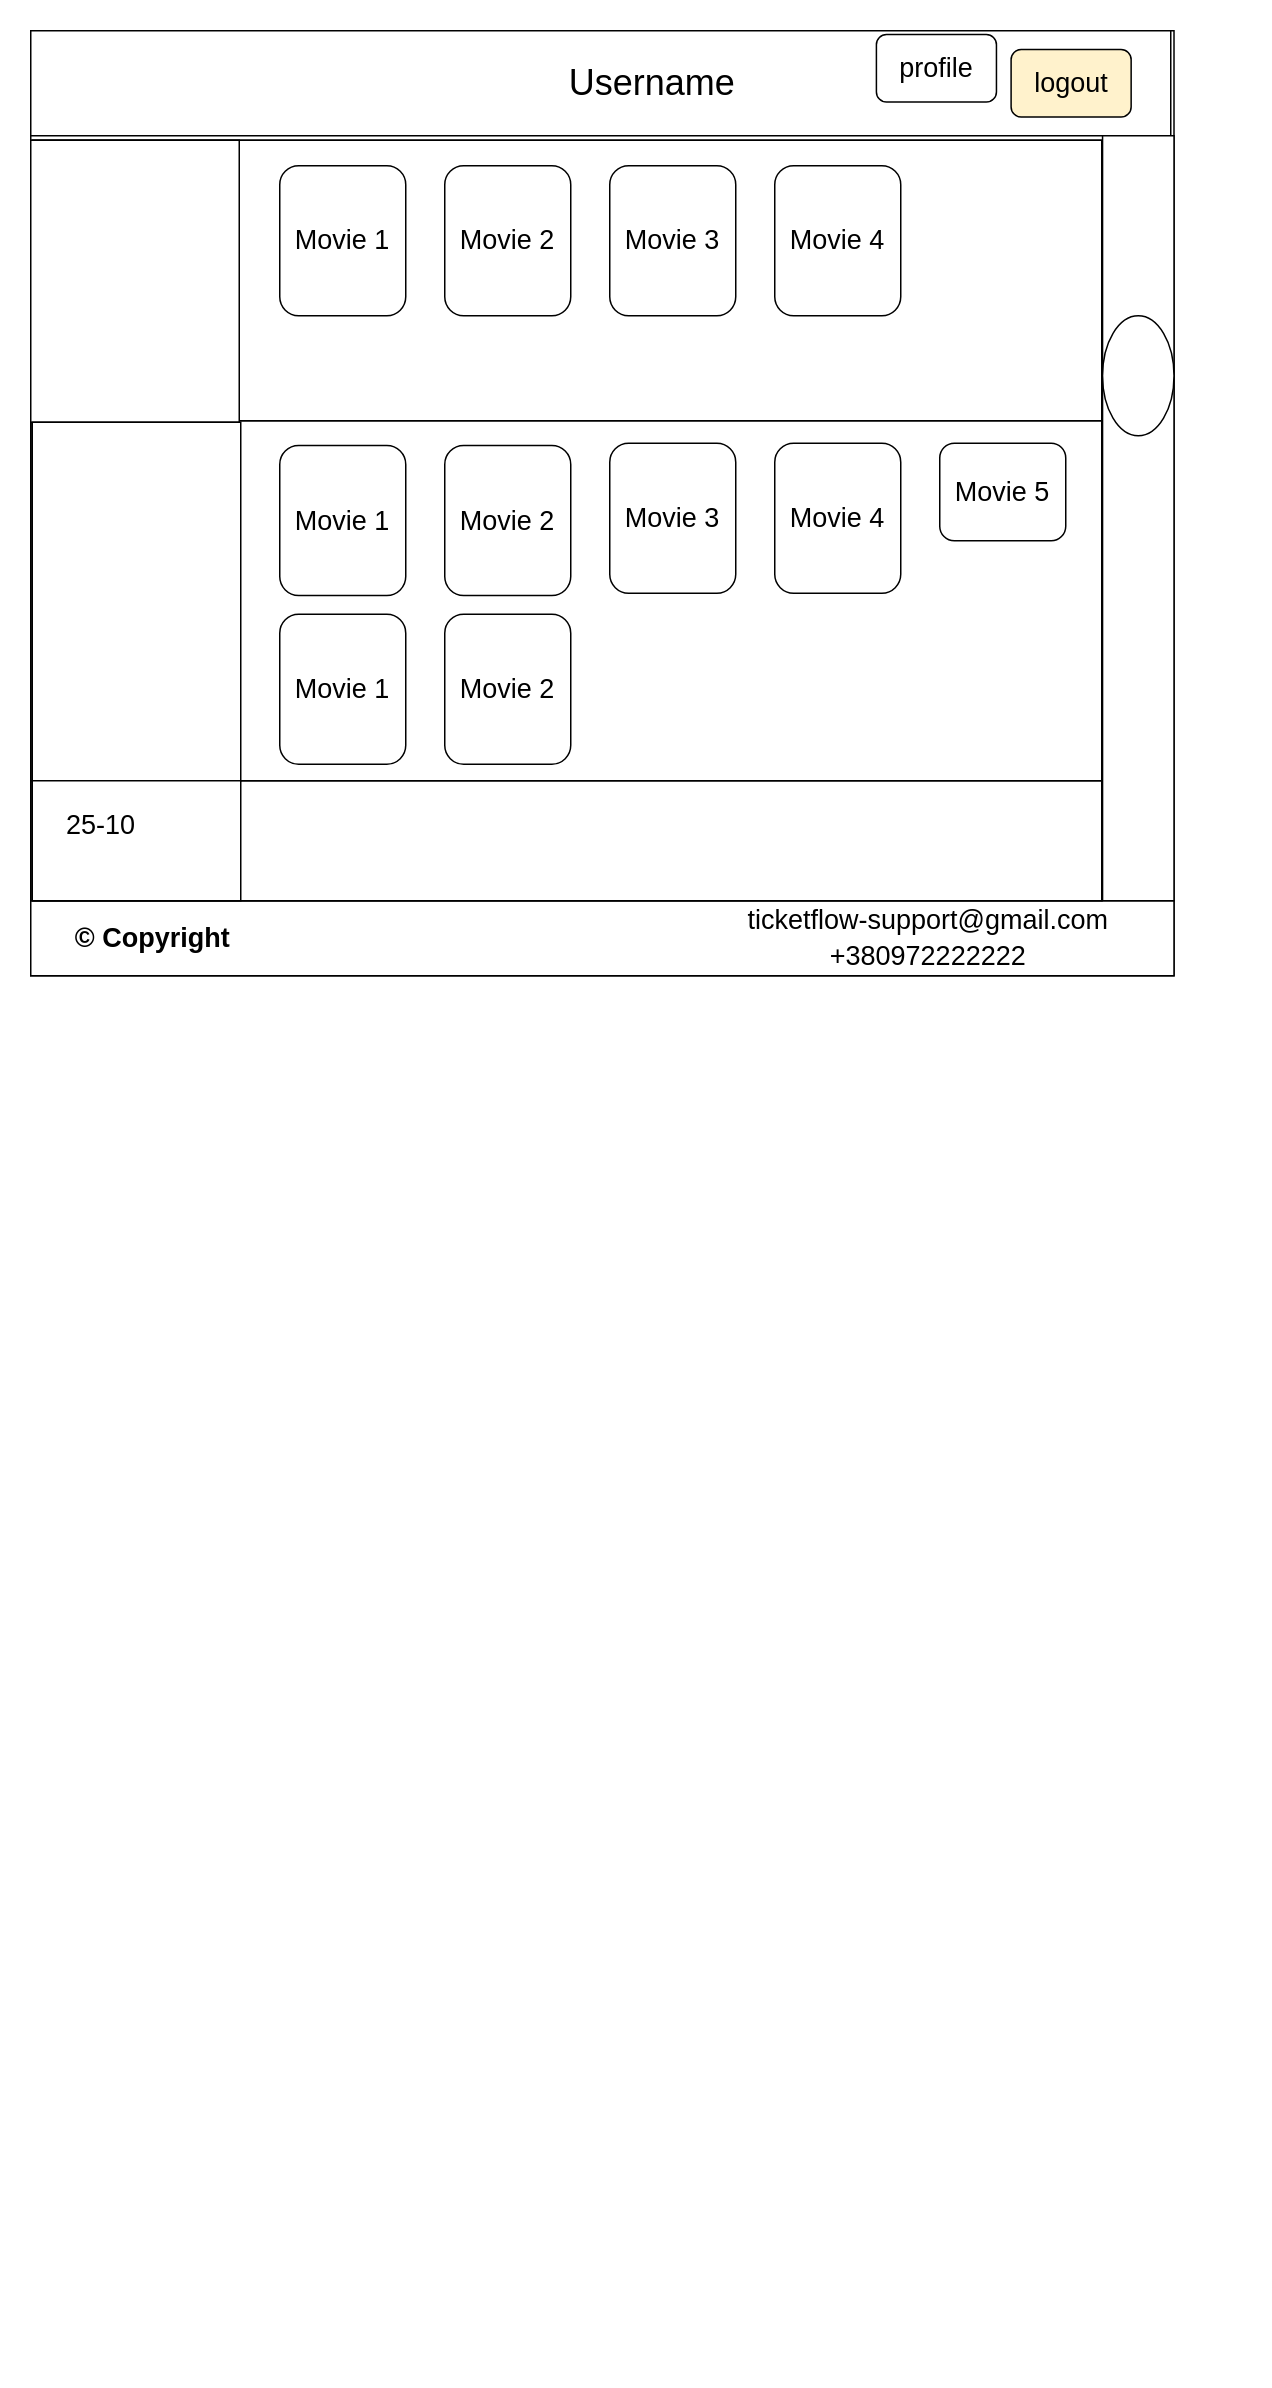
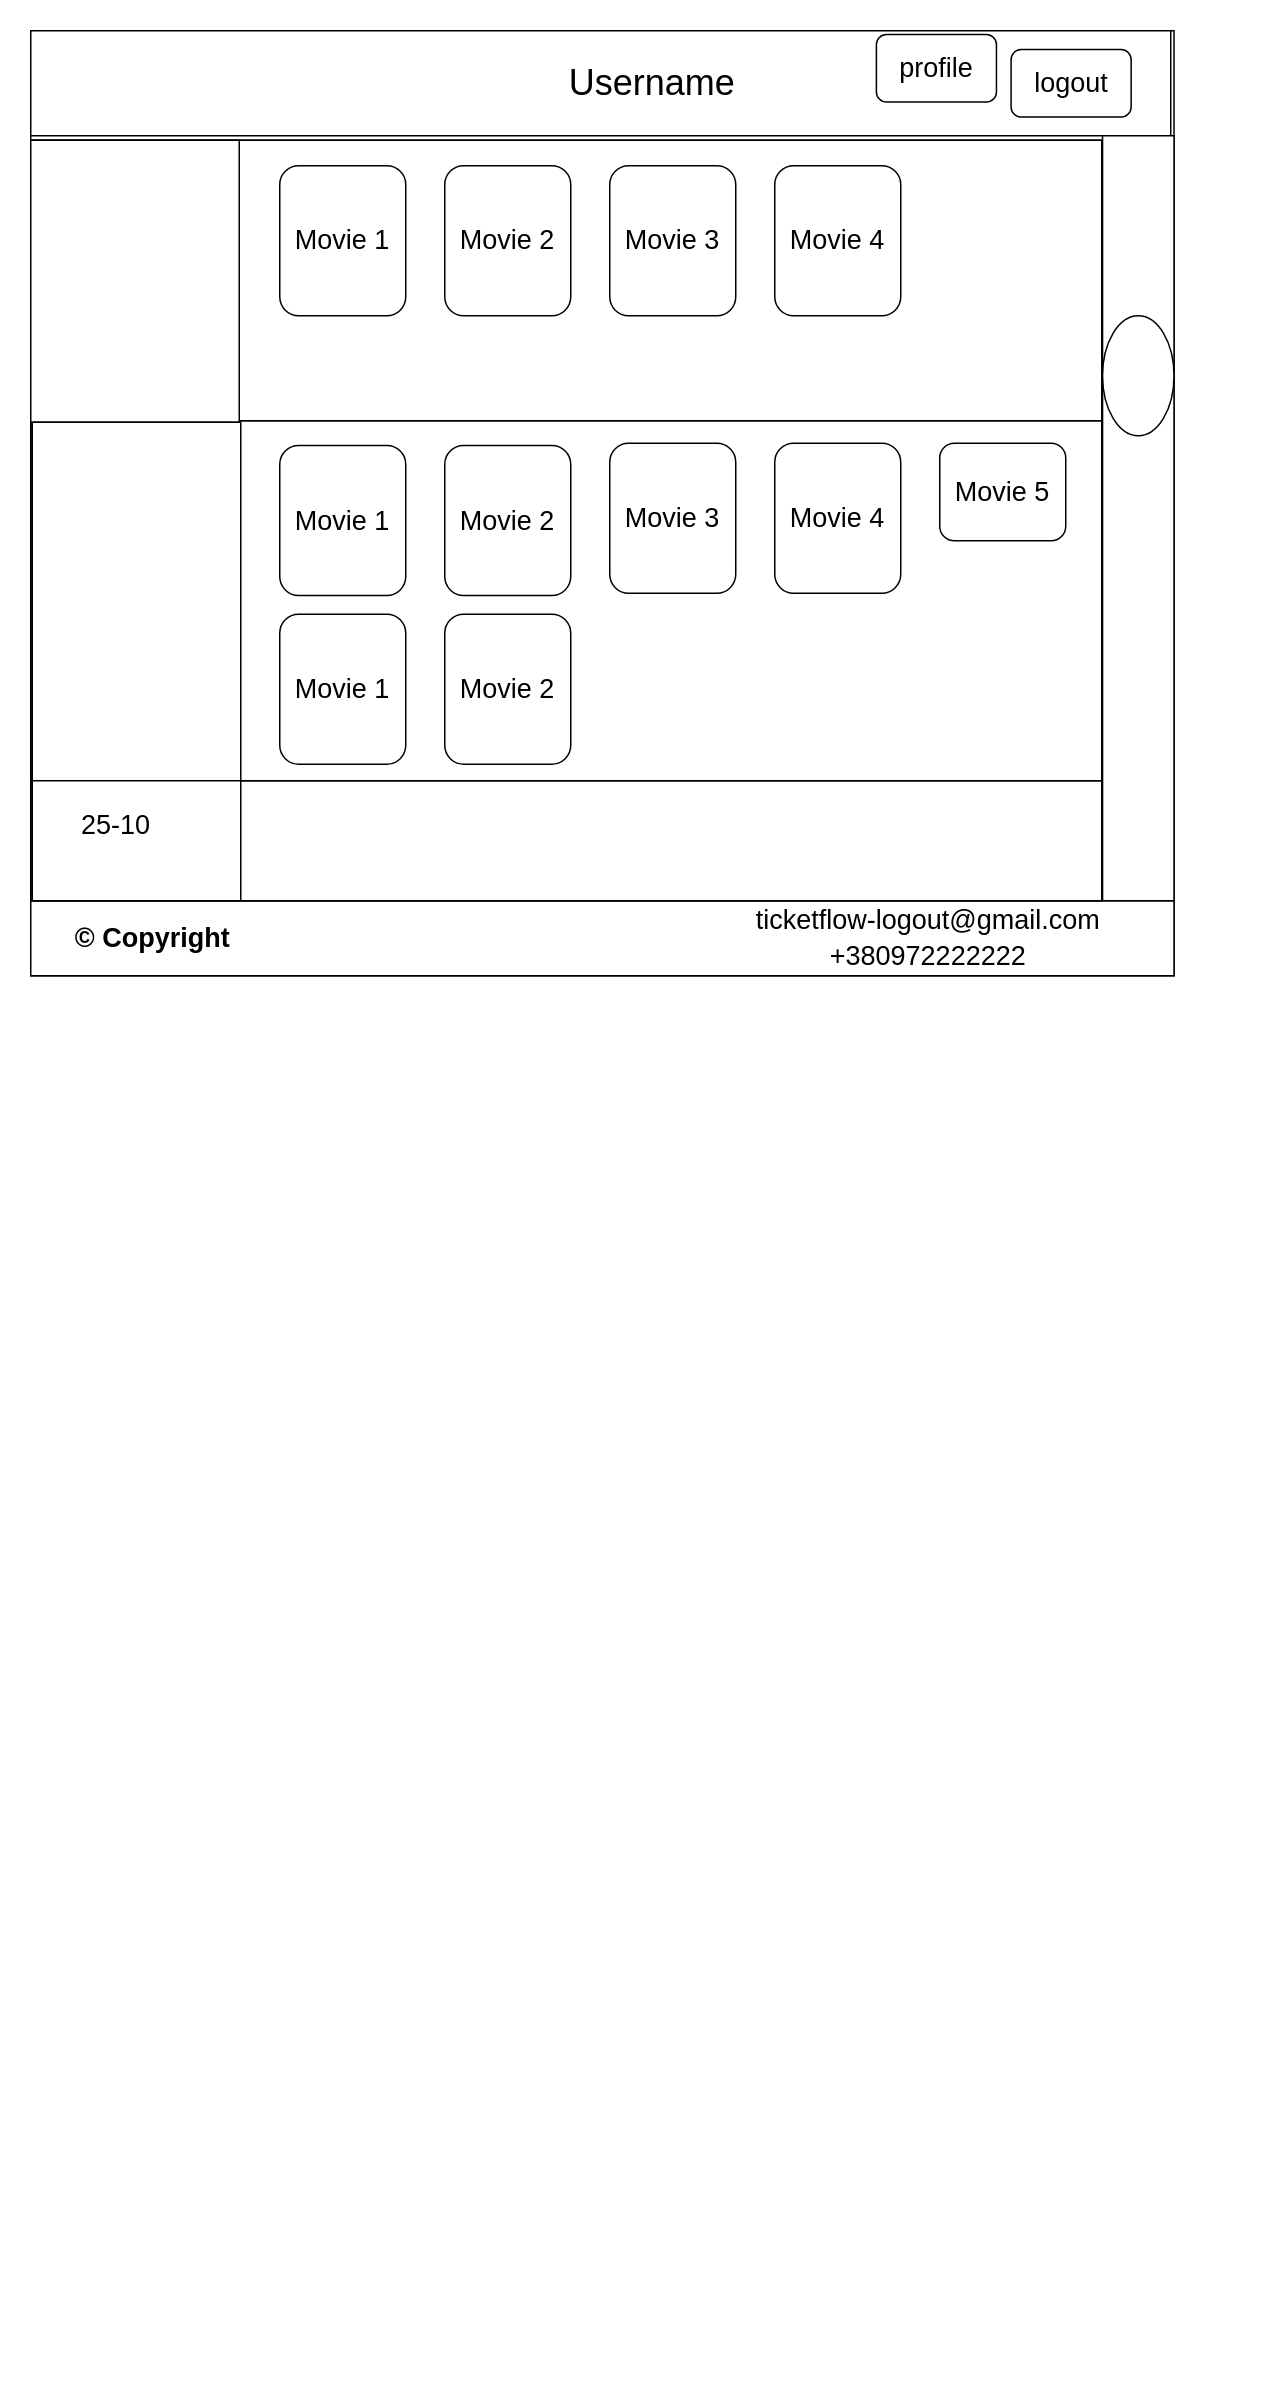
  <mxCell id="0" />
  <mxCell id="1" parent="0" />
  <mxCell id="2" value="" style="group" vertex="1" connectable="0" parent="1"><mxGeometry x="20" y="20" width="806" height="1550" as="geometry" /></mxCell>
  <mxCell id="3" value="" style="rounded=0;whiteSpace=wrap;html=1;" vertex="1" parent="2"><mxGeometry width="762.175" height="630" as="geometry" /></mxCell>
  <mxCell id="4" value="" style="rounded=0;whiteSpace=wrap;html=1;" vertex="1" parent="2"><mxGeometry width="760" height="70" as="geometry" /></mxCell>
  <mxCell id="5" value="&lt;font style=&quot;font-size: 24px&quot;&gt;Username&lt;/font&gt;" style="text;html=1;strokeColor=none;fillColor=none;align=center;verticalAlign=middle;whiteSpace=wrap;rounded=0;" vertex="1" parent="2"><mxGeometry x="360.385" y="15" width="108.61" height="40" as="geometry" /></mxCell>
- <mxCell id="6" value="&lt;font style=&quot;font-size: 18px&quot;&gt;logout&lt;/font&gt;" style="rounded=1;whiteSpace=wrap;html=1;fillColor=#fff2cc;" vertex="1" parent="2"><mxGeometry x="653.565" y="12.5" width="80.028" height="45" as="geometry" /></mxCell>
+ <mxCell id="6" value="&lt;font style=&quot;font-size: 18px&quot;&gt;logout&lt;/font&gt;" style="rounded=1;whiteSpace=wrap;html=1;" vertex="1" parent="2"><mxGeometry x="653.565" y="12.5" width="80.028" height="45" as="geometry" /></mxCell>
  <mxCell id="7" value="&lt;font style=&quot;font-size: 18px&quot;&gt;profile&lt;/font&gt;" style="rounded=1;whiteSpace=wrap;html=1;" vertex="1" parent="2"><mxGeometry x="563.766" y="2.5" width="80.028" height="45" as="geometry" /></mxCell>
  <mxCell id="8" value="" style="html=1;whiteSpace=wrap;container=1;collapsible=0;childLayout=tableLayout;" vertex="1" parent="2"><mxGeometry x="156" y="340" width="120" height="40" as="geometry" /></mxCell>
  <mxCell id="9" value="" style="html=1;whiteSpace=wrap;collapsible=0;dropTarget=0;pointerEvents=0;fillColor=none;strokeColor=none;points=[[0,0.5],[1,0.5]];portConstraint=eastwest;" vertex="1" parent="8"><mxGeometry width="120" height="40" as="geometry" /></mxCell>
  <mxCell id="10" value="" style="shape=partialRectangle;html=1;whiteSpace=wrap;connectable=0;fillColor=none;" vertex="1" parent="9"><mxGeometry width="60" height="40" as="geometry" /></mxCell>
  <mxCell id="11" value="" style="shape=partialRectangle;html=1;whiteSpace=wrap;connectable=0;fillColor=none;" vertex="1" parent="9"><mxGeometry x="60" width="60" height="40" as="geometry" /></mxCell>
  <mxCell id="12" value="" style="rounded=0;whiteSpace=wrap;html=1;" vertex="1" parent="2"><mxGeometry y="580" width="762.175" height="50" as="geometry" /></mxCell>
  <mxCell id="13" value="&lt;h1 class=&quot;page-title&quot; style=&quot;box-sizing: border-box ; margin: 0px 0px 5px ; padding: 0px ; border: 0px ; font-stretch: inherit ; line-height: 1.2 ; vertical-align: baseline ; clear: both ; background-color: rgb(255 , 255 , 255)&quot;&gt;&lt;font style=&quot;font-size: 18px&quot;&gt;© Copyright&lt;/font&gt;&lt;/h1&gt;" style="text;html=1;strokeColor=none;fillColor=none;align=center;verticalAlign=middle;whiteSpace=wrap;rounded=0;" vertex="1" parent="2"><mxGeometry x="15.243" y="600" width="133.381" height="10" as="geometry" /></mxCell>
  <mxCell id="14" value="" style="rounded=0;whiteSpace=wrap;html=1;" vertex="1" parent="2"><mxGeometry x="714.539" y="70" width="47.636" height="510" as="geometry" /></mxCell>
  <mxCell id="15" value="" style="ellipse;whiteSpace=wrap;html=1;" vertex="1" parent="2"><mxGeometry x="714.539" y="190" width="47.636" height="80" as="geometry" /></mxCell>
  <mxCell id="16" value="" style="html=1;whiteSpace=wrap;container=1;collapsible=0;childLayout=tableLayout;" vertex="1" parent="2"><mxGeometry x="1" y="73" width="713" height="507.0" as="geometry" /></mxCell>
  <mxCell id="17" value="" style="html=1;whiteSpace=wrap;collapsible=0;dropTarget=0;pointerEvents=0;fillColor=none;strokeColor=none;points=[[0,0.5],[1,0.5]];portConstraint=eastwest;" vertex="1" parent="16"><mxGeometry width="713" height="187" as="geometry" /></mxCell>
  <mxCell id="18" value="" style="shape=partialRectangle;html=1;whiteSpace=wrap;connectable=0;fillColor=none;" vertex="1" parent="17"><mxGeometry width="713" height="187" as="geometry" /></mxCell>
  <mxCell id="19" value="" style="html=1;whiteSpace=wrap;collapsible=0;dropTarget=0;pointerEvents=0;fillColor=none;strokeColor=none;points=[[0,0.5],[1,0.5]];portConstraint=eastwest;" vertex="1" parent="16"><mxGeometry y="187" width="713" height="240" as="geometry" /></mxCell>
  <mxCell id="20" value="" style="shape=partialRectangle;html=1;whiteSpace=wrap;connectable=0;fillColor=none;" vertex="1" parent="19"><mxGeometry width="713" height="240" as="geometry" /></mxCell>
  <mxCell id="21" value="" style="html=1;whiteSpace=wrap;collapsible=0;dropTarget=0;pointerEvents=0;fillColor=none;strokeColor=none;points=[[0,0.5],[1,0.5]];portConstraint=eastwest;" vertex="1" parent="16"><mxGeometry y="427" width="713" height="80" as="geometry" /></mxCell>
  <mxCell id="22" value="" style="shape=partialRectangle;html=1;whiteSpace=wrap;connectable=0;fillColor=none;" vertex="1" parent="21"><mxGeometry width="713" height="80" as="geometry" /></mxCell>
  <mxCell id="23" value="" style="rounded=0;whiteSpace=wrap;html=1;" vertex="1" parent="2"><mxGeometry y="73" width="139" height="188" as="geometry" /></mxCell>
  <mxCell id="24" value="" style="rounded=0;whiteSpace=wrap;html=1;" vertex="1" parent="2"><mxGeometry x="1" y="261" width="139" height="239" as="geometry" /></mxCell>
  <mxCell id="25" value="" style="rounded=0;whiteSpace=wrap;html=1;" vertex="1" parent="2"><mxGeometry x="1" y="500" width="139" height="80" as="geometry" /></mxCell>
- <mxCell id="26" value="&lt;font style=&quot;font-size: 18px&quot;&gt;25-10&lt;/font&gt;" style="text;html=1;strokeColor=none;fillColor=none;align=center;verticalAlign=middle;whiteSpace=wrap;rounded=0;" vertex="1" parent="2"><mxGeometry x="15.24" y="520" width="64" height="20" as="geometry" /></mxCell>
+ <mxCell id="26" value="&lt;font style=&quot;font-size: 18px&quot;&gt;25-10&lt;/font&gt;" style="text;html=1;strokeColor=none;fillColor=none;align=center;verticalAlign=middle;whiteSpace=wrap;rounded=0;" vertex="1" parent="2"><mxGeometry x="25.24" y="520" width="64" height="20" as="geometry" /></mxCell>
  <mxCell id="27" value="&lt;font style=&quot;font-size: 18px&quot;&gt;Movie 1&lt;/font&gt;" style="rounded=1;whiteSpace=wrap;html=1;" vertex="1" parent="2"><mxGeometry x="166" y="90" width="84" height="100" as="geometry" /></mxCell>
  <mxCell id="28" value="&lt;font style=&quot;font-size: 18px&quot;&gt;Movie 2&lt;/font&gt;" style="rounded=1;whiteSpace=wrap;html=1;" vertex="1" parent="2"><mxGeometry x="276" y="90" width="84" height="100" as="geometry" /></mxCell>
  <mxCell id="29" value="&lt;font style=&quot;font-size: 18px&quot;&gt;Movie 3&lt;/font&gt;" style="rounded=1;whiteSpace=wrap;html=1;" vertex="1" parent="2"><mxGeometry x="386" y="90" width="84" height="100" as="geometry" /></mxCell>
  <mxCell id="30" value="&lt;font style=&quot;font-size: 18px&quot;&gt;Movie 4&lt;/font&gt;" style="rounded=1;whiteSpace=wrap;html=1;" vertex="1" parent="2"><mxGeometry x="496" y="90" width="84" height="100" as="geometry" /></mxCell>
  <mxCell id="31" value="&lt;font style=&quot;font-size: 18px&quot;&gt;Movie 1&lt;/font&gt;" style="rounded=1;whiteSpace=wrap;html=1;" vertex="1" parent="2"><mxGeometry x="166" y="276.5" width="84" height="100" as="geometry" /></mxCell>
  <mxCell id="32" value="&lt;font style=&quot;font-size: 18px&quot;&gt;Movie 2&lt;/font&gt;" style="rounded=1;whiteSpace=wrap;html=1;" vertex="1" parent="2"><mxGeometry x="276" y="276.5" width="84" height="100" as="geometry" /></mxCell>
  <mxCell id="33" value="&lt;font style=&quot;font-size: 18px&quot;&gt;Movie 1&lt;/font&gt;" style="rounded=1;whiteSpace=wrap;html=1;" vertex="1" parent="2"><mxGeometry x="166" y="389" width="84" height="100" as="geometry" /></mxCell>
  <mxCell id="34" value="&lt;font style=&quot;font-size: 18px&quot;&gt;Movie 3&lt;/font&gt;" style="rounded=1;whiteSpace=wrap;html=1;" vertex="1" parent="2"><mxGeometry x="386" y="275" width="84" height="100" as="geometry" /></mxCell>
  <mxCell id="35" value="&lt;font style=&quot;font-size: 18px&quot;&gt;Movie 4&lt;/font&gt;" style="rounded=1;whiteSpace=wrap;html=1;" vertex="1" parent="2"><mxGeometry x="496" y="275" width="84" height="100" as="geometry" /></mxCell>
  <mxCell id="36" value="&lt;font style=&quot;font-size: 18px&quot;&gt;Movie 5&lt;/font&gt;" style="rounded=1;whiteSpace=wrap;html=1;" vertex="1" parent="2"><mxGeometry x="606" y="275" width="84" height="65" as="geometry" /></mxCell>
  <mxCell id="37" value="&lt;font style=&quot;font-size: 18px&quot;&gt;Movie 2&lt;/font&gt;" style="rounded=1;whiteSpace=wrap;html=1;" vertex="1" parent="2"><mxGeometry x="276" y="389" width="84" height="100" as="geometry" /></mxCell>
- <mxCell id="38" value="&lt;span style=&quot;font-size: 18px&quot;&gt;ticketflow-support@gmail.com&lt;/span&gt;" style="text;html=1;strokeColor=none;fillColor=none;align=center;verticalAlign=middle;whiteSpace=wrap;rounded=0;" vertex="1" parent="2"><mxGeometry x="436.62" y="588" width="323.38" height="10" as="geometry" /></mxCell>
+ <mxCell id="38" value="&lt;span style=&quot;font-size: 18px&quot;&gt;ticketflow-logout@gmail.com&lt;/span&gt;" style="text;html=1;strokeColor=none;fillColor=none;align=center;verticalAlign=middle;whiteSpace=wrap;rounded=0;" vertex="1" parent="2"><mxGeometry x="436.62" y="588" width="323.38" height="10" as="geometry" /></mxCell>
  <mxCell id="39" value="&lt;span style=&quot;font-size: 18px&quot;&gt;+380972222222&lt;/span&gt;" style="text;html=1;strokeColor=none;fillColor=none;align=center;verticalAlign=middle;whiteSpace=wrap;rounded=0;" vertex="1" parent="2"><mxGeometry x="436.62" y="612" width="323.38" height="10" as="geometry" /></mxCell>
